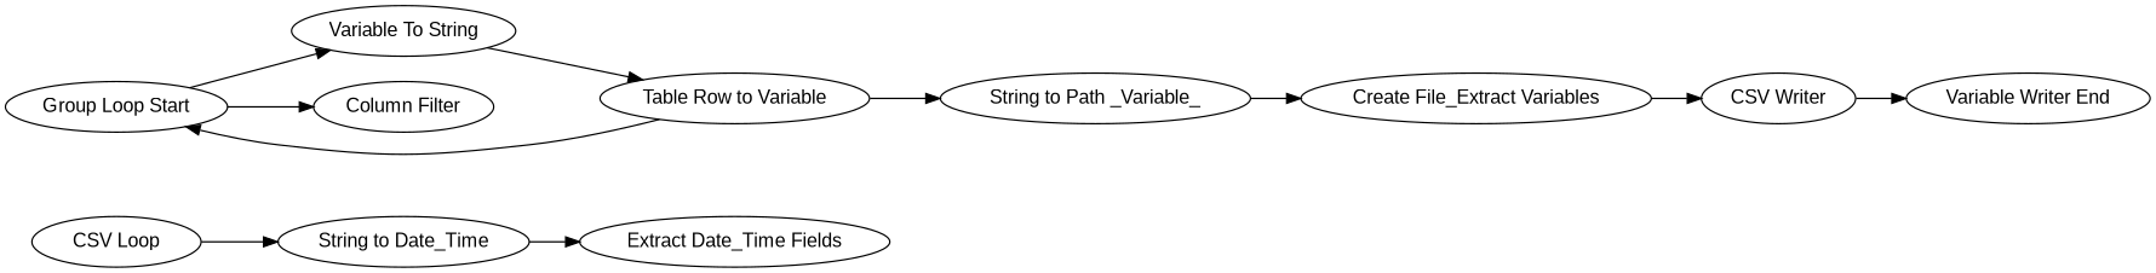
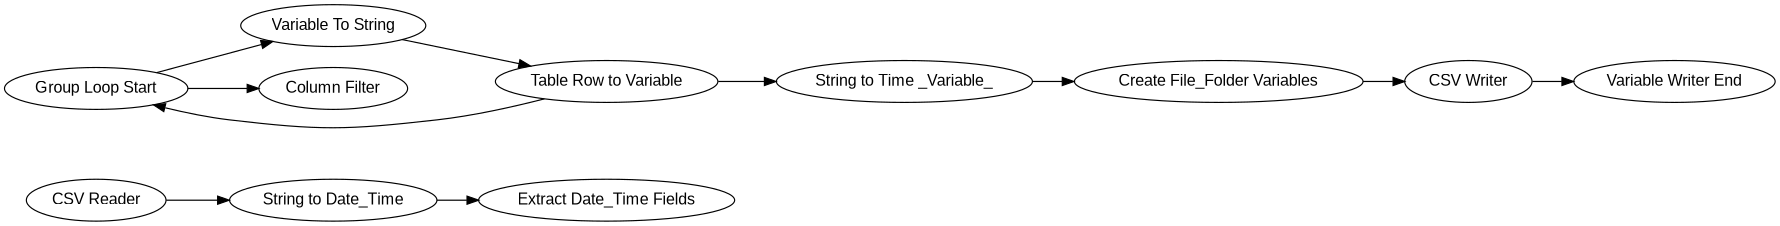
  digraph {
    fontname="Liberation Sans"
    rankdir=LR
    node [fontname="Liberation Sans"]
    edge [fontname="Liberation Sans"]
-   n1 [label="CSV Loop"]
+   n1 [label="CSV Reader"]
    n2 [label="String to Date_Time"]
    n3 [label="Extract Date_Time Fields"]
    n4 [label="Group Loop Start"]
    n5 [label="Variable To String"]
    n6 [label="Column Filter"]
    n7 [label="Table Row to Variable"]
-   n8 [label="String to Path _Variable_"]
-   n9 [label="Create File_Extract Variables"]
+   n8 [label="String to Time _Variable_"]
+   n9 [label="Create File_Folder Variables"]
    n10 [label="CSV Writer"]
    n11 [label="Variable Writer End"]
    n1 -> n2
    n2 -> n3
    n4 -> n5
    n4 -> n6
    n5 -> n7
    n7 -> n4
    n7 -> n8
    n8 -> n9
    n9 -> n10
    n10 -> n11
  }
